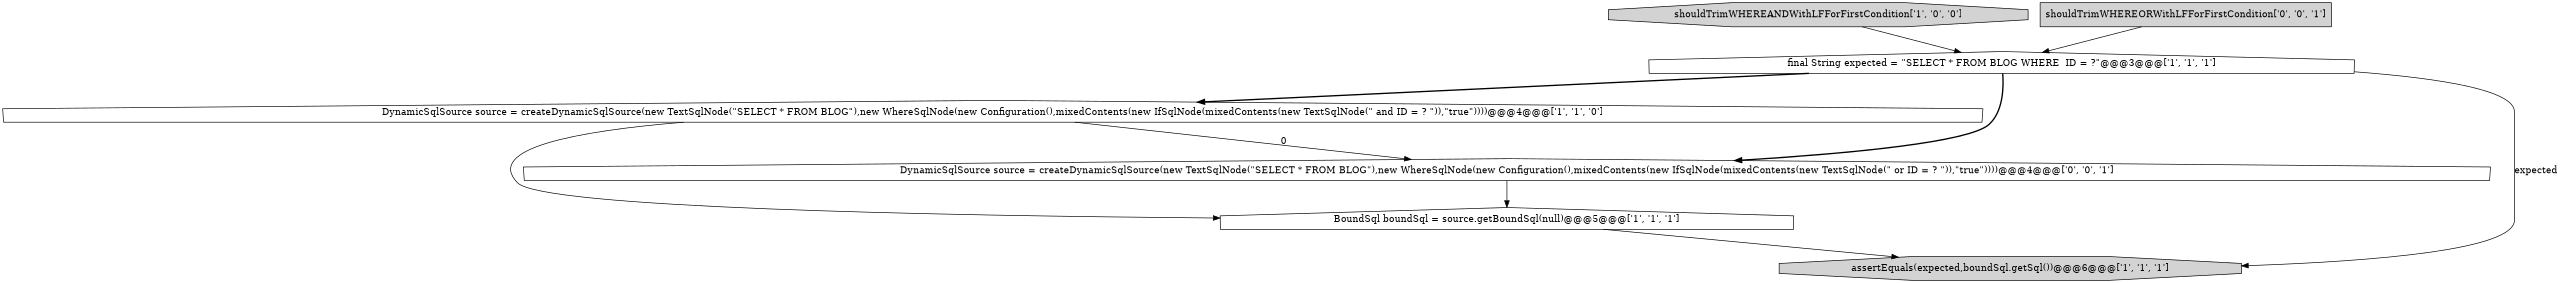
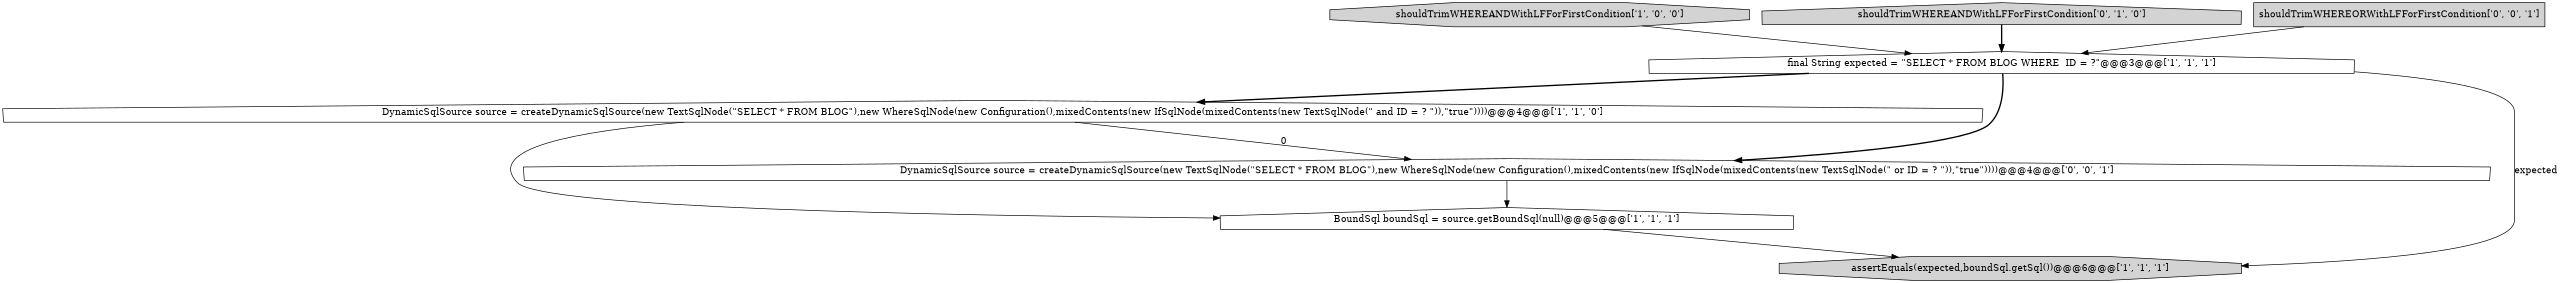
  digraph {
    node [fillcolor=lightgray shape=house style=filled]
    edge [style=solid]
    n1 [label="shouldTrimWHEREANDWithLFForFirstCondition['1', '0', '0']" shape=octagon]
    n2 [fillcolor=white label="final String expected = \"SELECT * FROM BLOG WHERE  ID = ?\"@@@3@@@['1', '1', '1']"]
+   n3 [label="shouldTrimWHEREANDWithLFForFirstCondition['0', '1', '0']"]
    n4 [fillcolor=white label="DynamicSqlSource source = createDynamicSqlSource(new TextSqlNode(\"SELECT * FROM BLOG\"),new WhereSqlNode(new Configuration(),mixedContents(new IfSqlNode(mixedContents(new TextSqlNode(\" and ID = ? \")),\"true\"))))@@@4@@@['1', '1', '0']"]
    n5 [fillcolor=white label="DynamicSqlSource source = createDynamicSqlSource(new TextSqlNode(\"SELECT * FROM BLOG\"),new WhereSqlNode(new Configuration(),mixedContents(new IfSqlNode(mixedContents(new TextSqlNode(\" or ID = ? \")),\"true\"))))@@@4@@@['0', '0', '1']"]
    n6 [fillcolor=white label="BoundSql boundSql = source.getBoundSql(null)@@@5@@@['1', '1', '1']"]
    n7 [label="assertEquals(expected,boundSql.getSql())@@@6@@@['1', '1', '1']" shape=octagon]
    n8 [label="shouldTrimWHEREORWithLFForFirstCondition['0', '0', '1']" shape=box]
    n1 -> n2
    n2 -> n4 [style=bold]
    n2 -> n5 [style=bold]
    n2 -> n7 [label=expected]
+   n3 -> n2 [style=bold]
    n4 -> n5 [label=0]
    n4 -> n6
    n5 -> n6
    n6 -> n7
    n8 -> n2
  }
